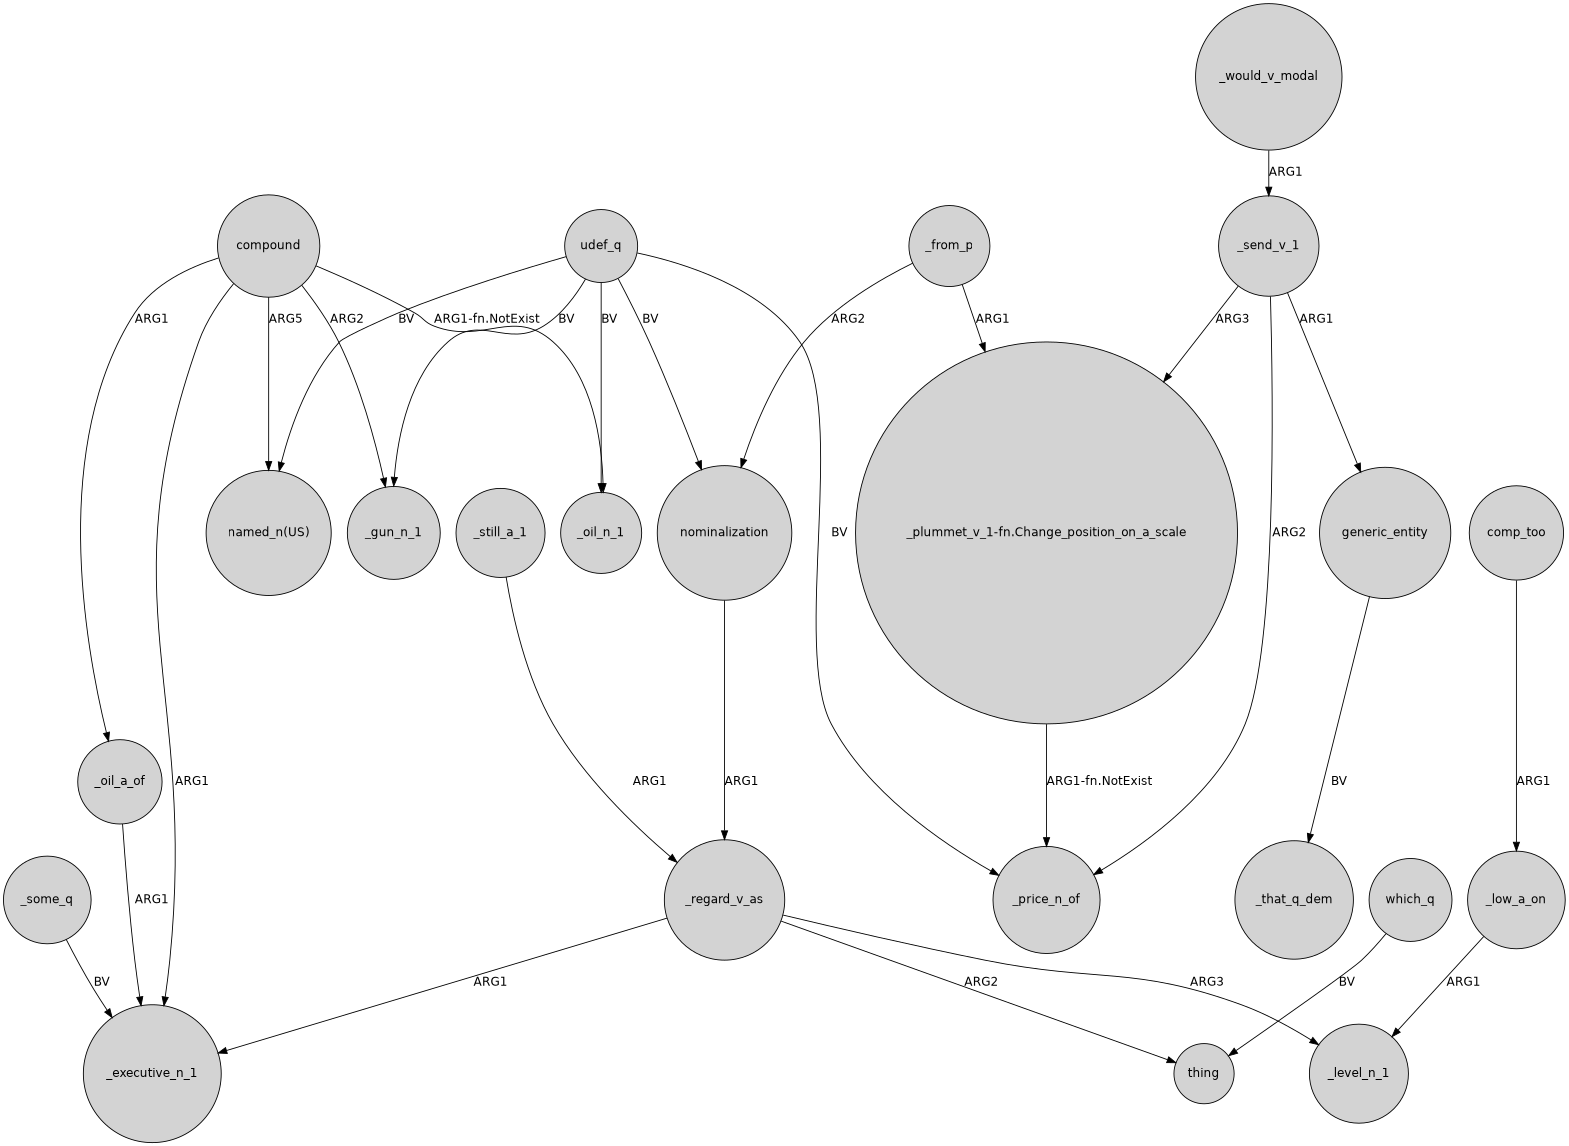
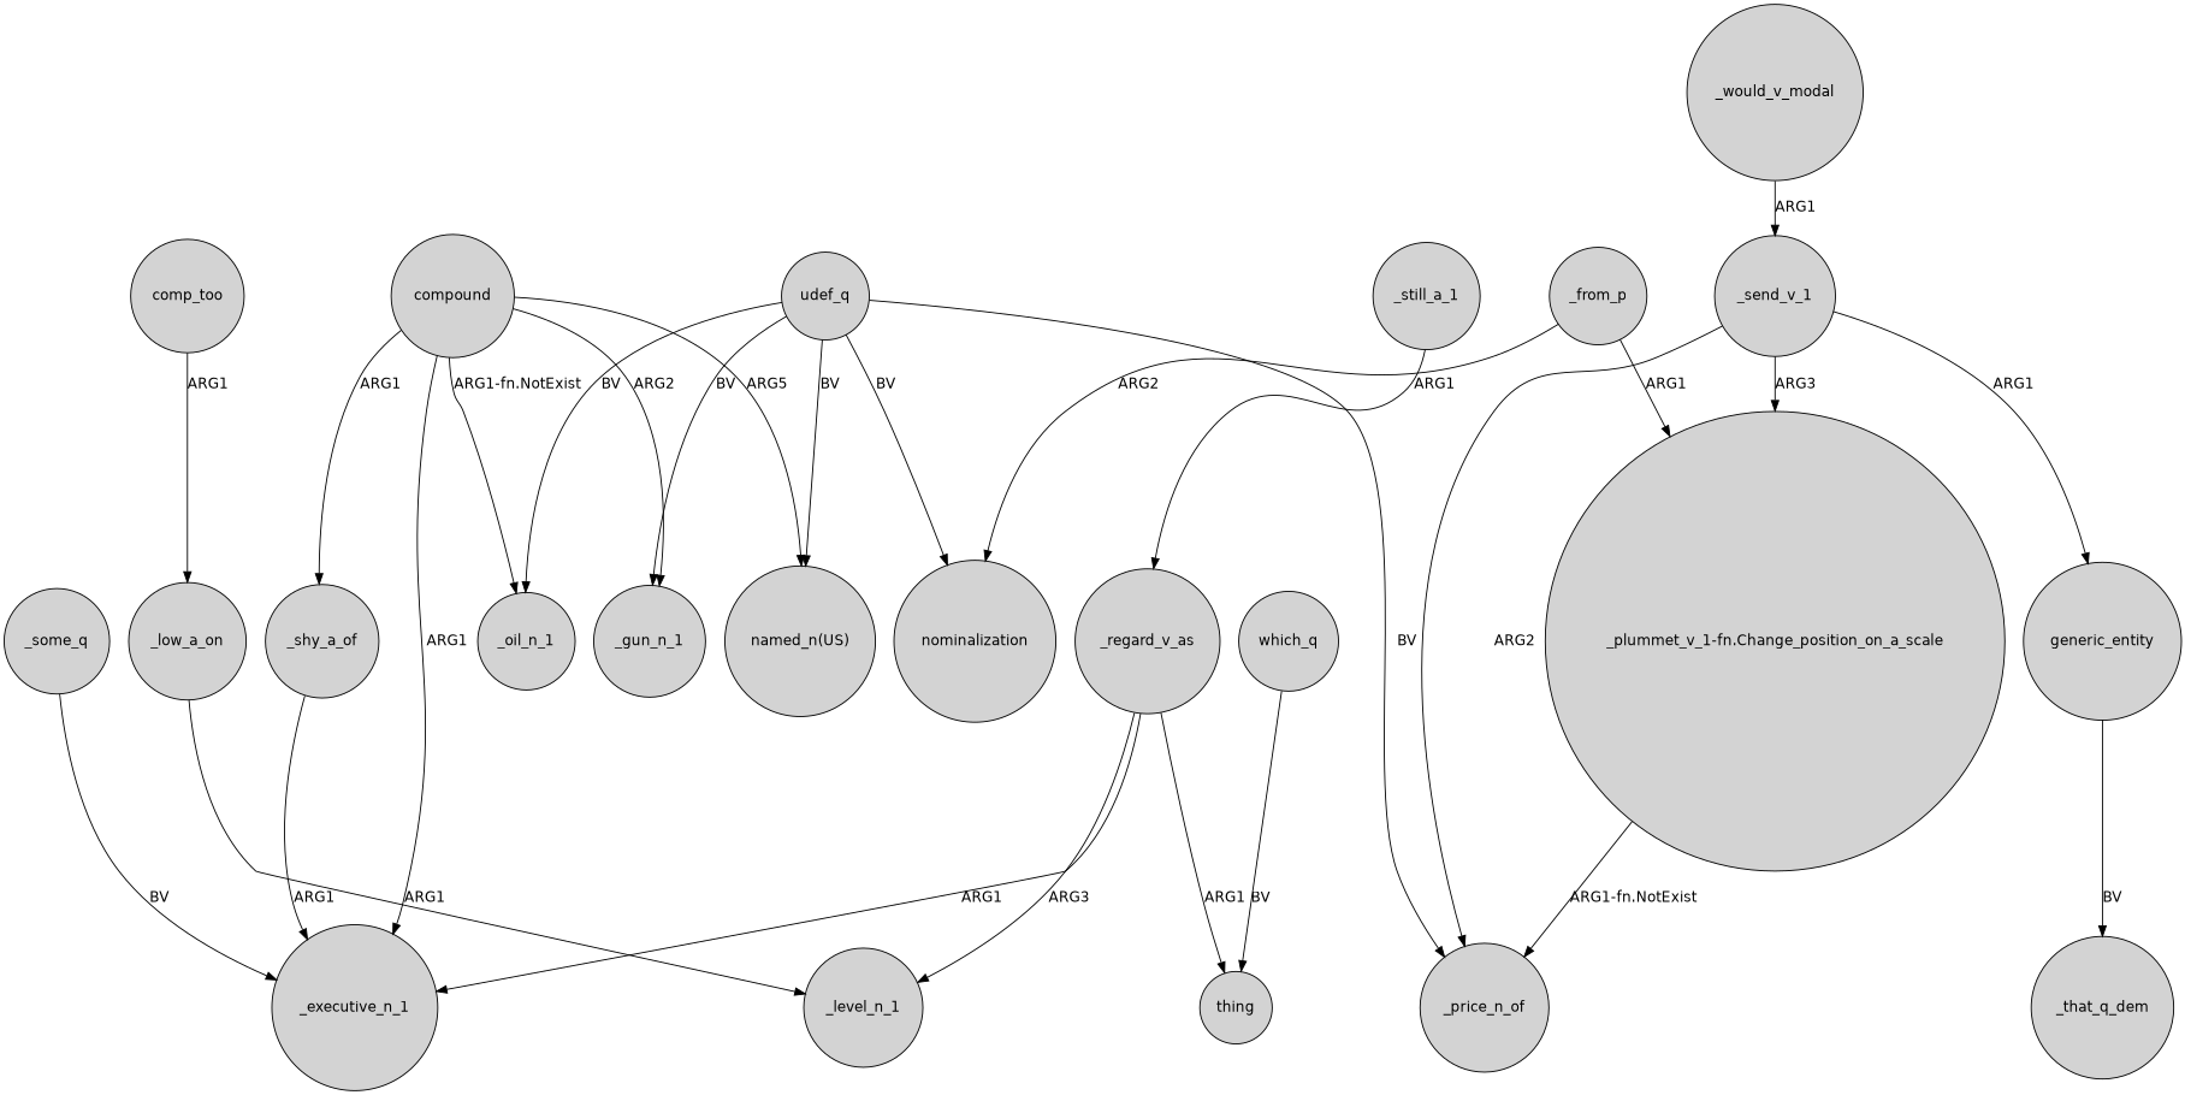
  digraph {
    fontname="DejaVu Sans"
    node [fontname="DejaVu Sans" shape=circle style=filled]
    edge [fontname="DejaVu Sans"]
    _still_a_1
    _regard_v_as
    _executive_n_1
    _level_n_1
    thing
    udef_q
    "named_n(US)"
    _price_n_of
    _gun_n_1
    _oil_n_1
    nominalization
    _some_q
    generic_entity
    _that_q_dem
    compound
-   _shy_a_of [label=_oil_a_of]
+   _shy_a_of
    _low_a_on
    _send_v_1
    "_plummet_v_1-fn.Change_position_on_a_scale"
    _from_p
    _would_v_modal
    comp_too
    which_q
    _still_a_1 -> _regard_v_as [label=ARG1]
    _regard_v_as -> _executive_n_1 [label=ARG1]
    _regard_v_as -> _level_n_1 [label=ARG3]
-   _regard_v_as -> thing [label=ARG2]
+   _regard_v_as -> thing [label=ARG1]
    udef_q -> "named_n(US)" [label=BV]
    udef_q -> _price_n_of [label=BV]
    udef_q -> _gun_n_1 [label=BV]
    udef_q -> _oil_n_1 [label=BV]
    udef_q -> nominalization [label=BV]
-   nominalization -> _regard_v_as [label=ARG1]
    _some_q -> _executive_n_1 [label=BV]
    generic_entity -> _that_q_dem [label=BV]
    compound -> _executive_n_1 [label=ARG1]
    compound -> "named_n(US)" [label=ARG5]
    compound -> _gun_n_1 [label=ARG2]
    compound -> _oil_n_1 [label="ARG1-fn.NotExist"]
    compound -> _shy_a_of [label=ARG1]
    _shy_a_of -> _executive_n_1 [label=ARG1]
    _low_a_on -> _level_n_1 [label=ARG1]
    _send_v_1 -> _price_n_of [label=ARG2]
    _send_v_1 -> generic_entity [label=ARG1]
    _send_v_1 -> "_plummet_v_1-fn.Change_position_on_a_scale" [label=ARG3]
    "_plummet_v_1-fn.Change_position_on_a_scale" -> _price_n_of [label="ARG1-fn.NotExist"]
    _from_p -> nominalization [label=ARG2]
    _from_p -> "_plummet_v_1-fn.Change_position_on_a_scale" [label=ARG1]
    _would_v_modal -> _send_v_1 [label=ARG1]
    comp_too -> _low_a_on [label=ARG1]
    which_q -> thing [label=BV]
  }
